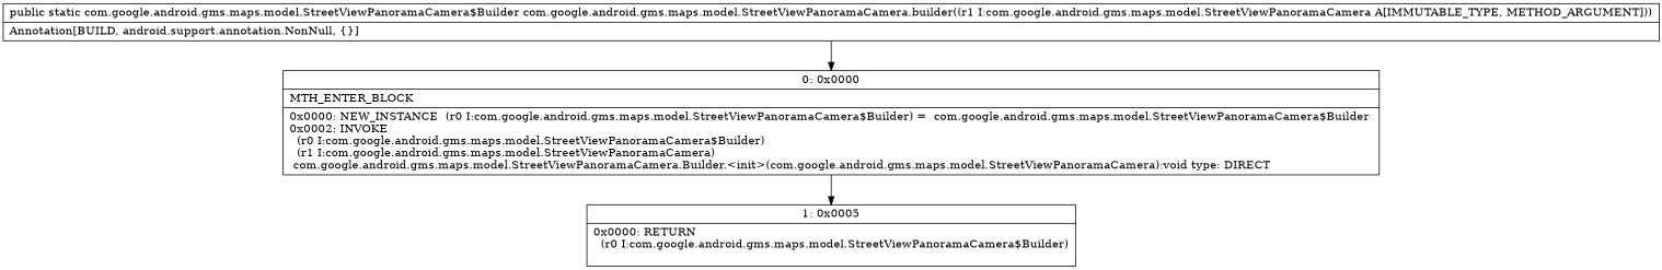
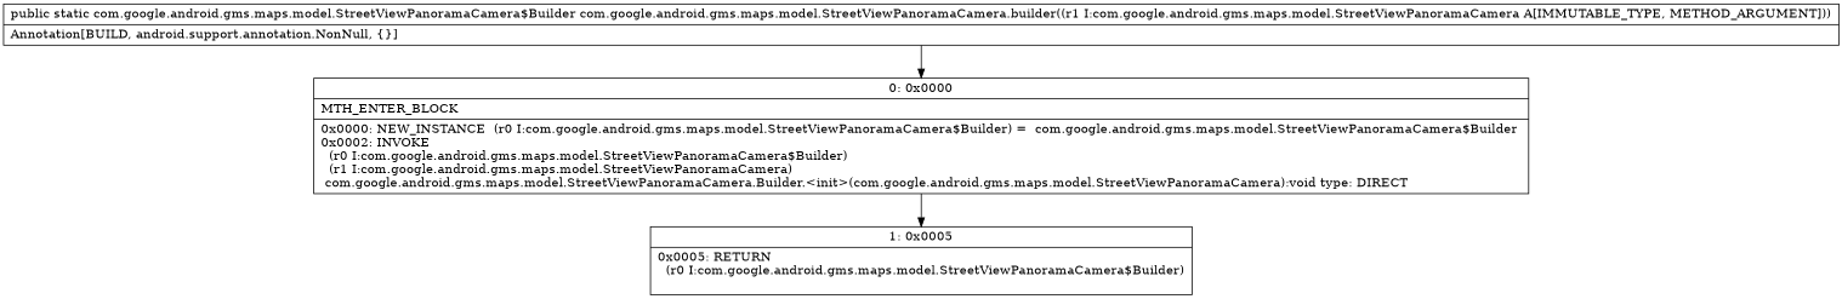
  digraph {
    node [shape=record]
    n1 [label="{0\:\ 0x0000|MTH_ENTER_BLOCK\l|0x0000: NEW_INSTANCE  (r0 I:com.google.android.gms.maps.model.StreetViewPanoramaCamera$Builder) =  com.google.android.gms.maps.model.StreetViewPanoramaCamera$Builder \l0x0002: INVOKE  \l  (r0 I:com.google.android.gms.maps.model.StreetViewPanoramaCamera$Builder)\l  (r1 I:com.google.android.gms.maps.model.StreetViewPanoramaCamera)\l com.google.android.gms.maps.model.StreetViewPanoramaCamera.Builder.\<init\>(com.google.android.gms.maps.model.StreetViewPanoramaCamera):void type: DIRECT \l}"]
-   n2 [label="{1\:\ 0x0005|0x0000: RETURN  \l  (r0 I:com.google.android.gms.maps.model.StreetViewPanoramaCamera$Builder)\l \l}"]
+   n2 [label="{1\:\ 0x0005|0x0005: RETURN  \l  (r0 I:com.google.android.gms.maps.model.StreetViewPanoramaCamera$Builder)\l \l}"]
    n3 [label="{public static com.google.android.gms.maps.model.StreetViewPanoramaCamera$Builder com.google.android.gms.maps.model.StreetViewPanoramaCamera.builder((r1 I:com.google.android.gms.maps.model.StreetViewPanoramaCamera A[IMMUTABLE_TYPE, METHOD_ARGUMENT]))  | Annotation[BUILD, android.support.annotation.NonNull, \{\}]\l}"]
    n1 -> n2
    n3 -> n1
  }
